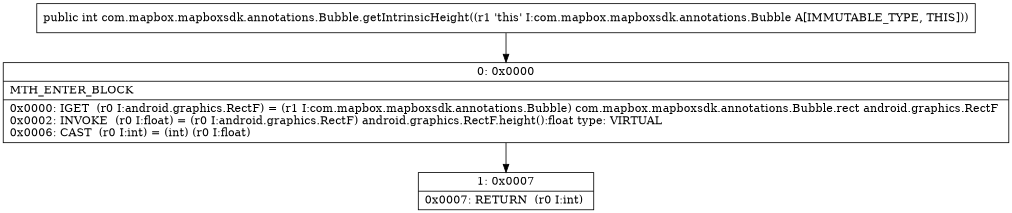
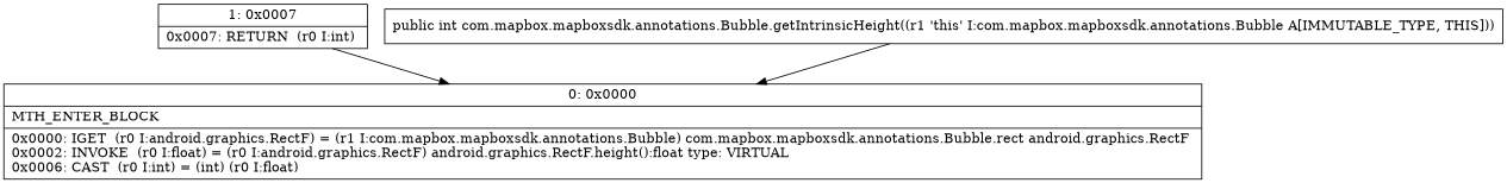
  digraph {
    node [shape=record]
    n1 [label="{0\:\ 0x0000|MTH_ENTER_BLOCK\l|0x0000: IGET  (r0 I:android.graphics.RectF) = (r1 I:com.mapbox.mapboxsdk.annotations.Bubble) com.mapbox.mapboxsdk.annotations.Bubble.rect android.graphics.RectF \l0x0002: INVOKE  (r0 I:float) = (r0 I:android.graphics.RectF) android.graphics.RectF.height():float type: VIRTUAL \l0x0006: CAST  (r0 I:int) = (int) (r0 I:float) \l}"]
    n2 [label="{1\:\ 0x0007|0x0007: RETURN  (r0 I:int) \l}"]
    n3 [label="{public int com.mapbox.mapboxsdk.annotations.Bubble.getIntrinsicHeight((r1 'this' I:com.mapbox.mapboxsdk.annotations.Bubble A[IMMUTABLE_TYPE, THIS])) }"]
-   n1 -> n2
+   n2 -> n1
    n3 -> n1
  }
